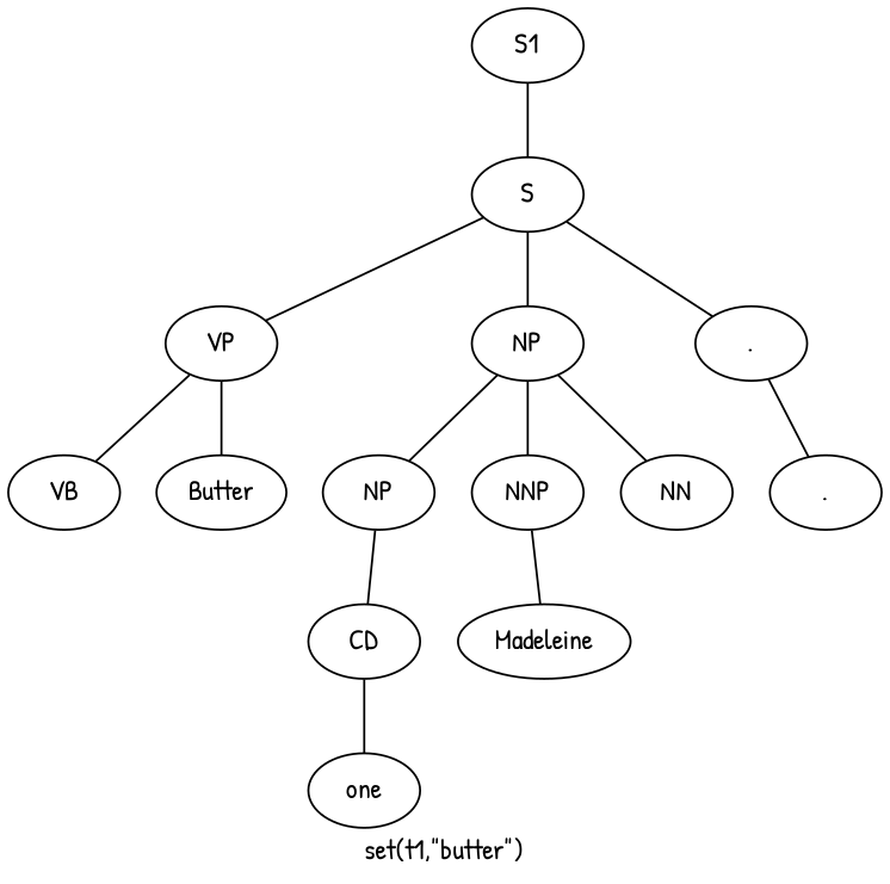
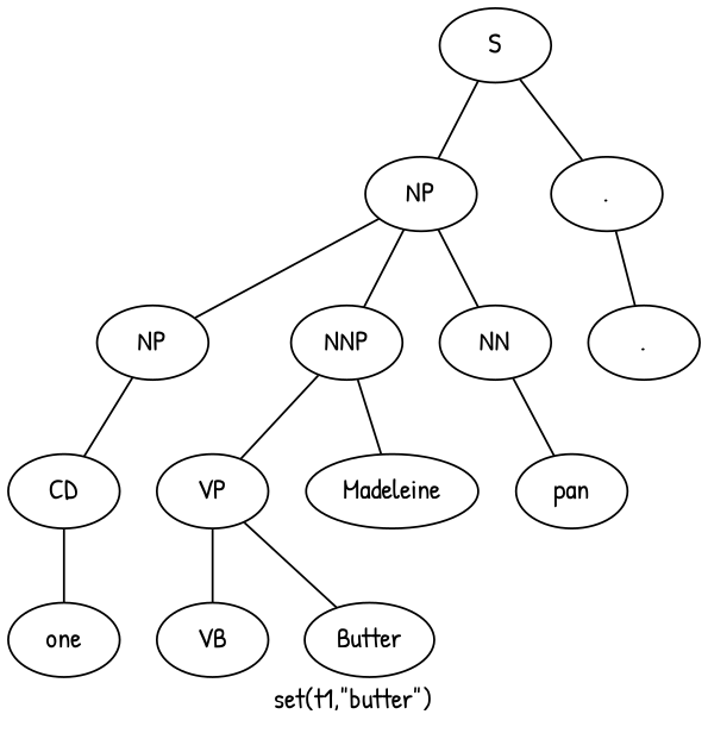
  graph {
    fontname="Patrick Hand"
    label="set(t1,\"butter\")"
    node [fontname="Patrick Hand"]
    edge [fontname="Patrick Hand"]
-   n1 [label=S1]
    n2 [label=S]
    n3 [label=VP]
    n4 [label=NP]
    n5 [label="."]
    n6 [label=VB]
    n7 [label=Butter]
    n8 [label=NP]
    n9 [label=NNP]
    n10 [label=NN]
    n11 [label="."]
    n12 [label=CD]
    n13 [label=Madeleine]
+   n14 [label=pan]
    n15 [label=one]
-   n1 -- n2
-   n2 -- n3
+   n9 -- n3
    n2 -- n4
    n2 -- n5
    n3 -- n6
    n3 -- n7
    n4 -- n8
    n4 -- n9
    n4 -- n10
    n5 -- n11
    n8 -- n12
    n9 -- n13
+   n10 -- n14
    n12 -- n15
  }
